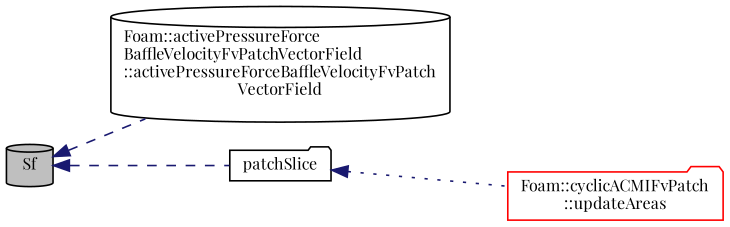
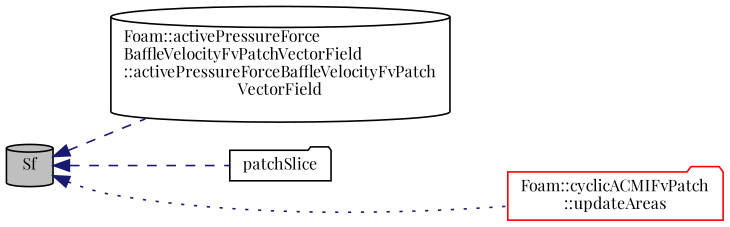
  digraph {
    fontname="Playfair Display"
    rankdir=LR
    node [color=black fontname="Playfair Display" fontsize=10 shape=cylinder]
    edge [color=midnightblue dir=back fontname="Playfair Display" fontsize=10 labelfontname=Helvetica labelfontsize=10 style=dashed]
    n1 [fillcolor=grey75 fontcolor=black height=0.2 label=Sf style=filled width=0.4]
    n2 [height=0.2 label="Foam::activePressureForce\lBaffleVelocityFvPatchVectorField\l::activePressureForceBaffleVelocityFvPatch\lVectorField" width=0.4]
    n3 [height=0.2 label=patchSlice shape=folder width=0.4]
    n4 [color=red height=0.2 label="Foam::cyclicACMIFvPatch\l::updateAreas" shape=folder width=0.4]
    n1 -> n2
    n1 -> n3
-   n3 -> n4 [style=dotted]
+   n1 -> n4 [style=dotted]
  }
